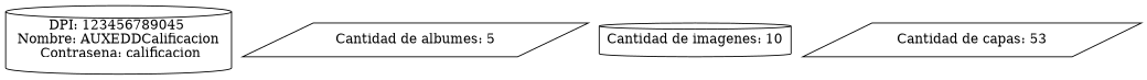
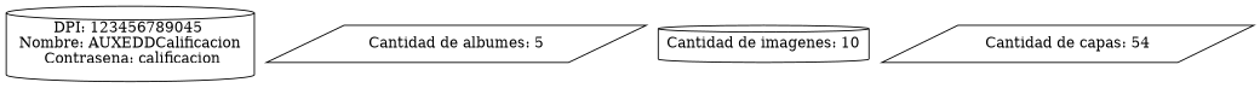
  digraph {
    node [shape=cylinder]
    n1 [label="DPI: 123456789045 \n Nombre: AUXEDDCalificacion \n Contrasena: calificacion"]
    n2 [label="Cantidad de albumes: 5" shape=parallelogram]
    n3 [label="Cantidad de imagenes: 10"]
-   n4 [label="Cantidad de capas: 53" shape=parallelogram]
+   n4 [label="Cantidad de capas: 54" shape=parallelogram]
  }
